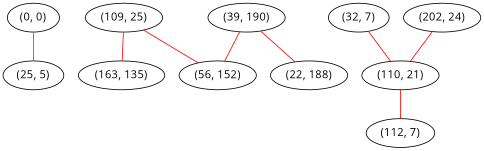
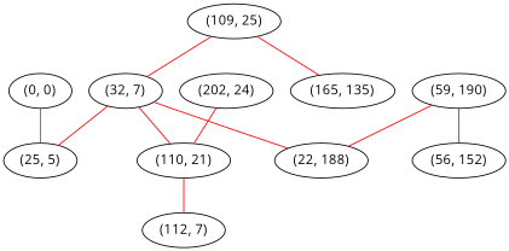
  graph {
    fontname="Open Sans"
    node [fontname="Open Sans"]
    edge [color=red fontname="Open Sans" weight=1]
    n1 [label="(25, 5)"]
    "(0, 0)"
    "(109, 25)"
-   "(165, 135)" [label="(163, 135)"]
+   "(165, 135)"
    "(56, 152)"
    "(32, 7)"
    "(110, 21)"
    "(22, 188)"
    "(112, 7)"
    "(202, 24)"
-   "(39, 190)"
+   "(39, 190)" [label="(59, 190)"]
    "(0, 0)" -- n1 [color=purple weight=4]
    "(109, 25)" -- "(165, 135)"
-   "(109, 25)" -- "(56, 152)"
+   "(109, 25)" -- "(32, 7)"
+   "(32, 7)" -- n1
    "(32, 7)" -- "(110, 21)"
+   "(32, 7)" -- "(22, 188)"
    "(110, 21)" -- "(112, 7)"
    "(202, 24)" -- "(110, 21)"
    "(39, 190)" -- "(56, 152)"
    "(39, 190)" -- "(22, 188)"
  }
